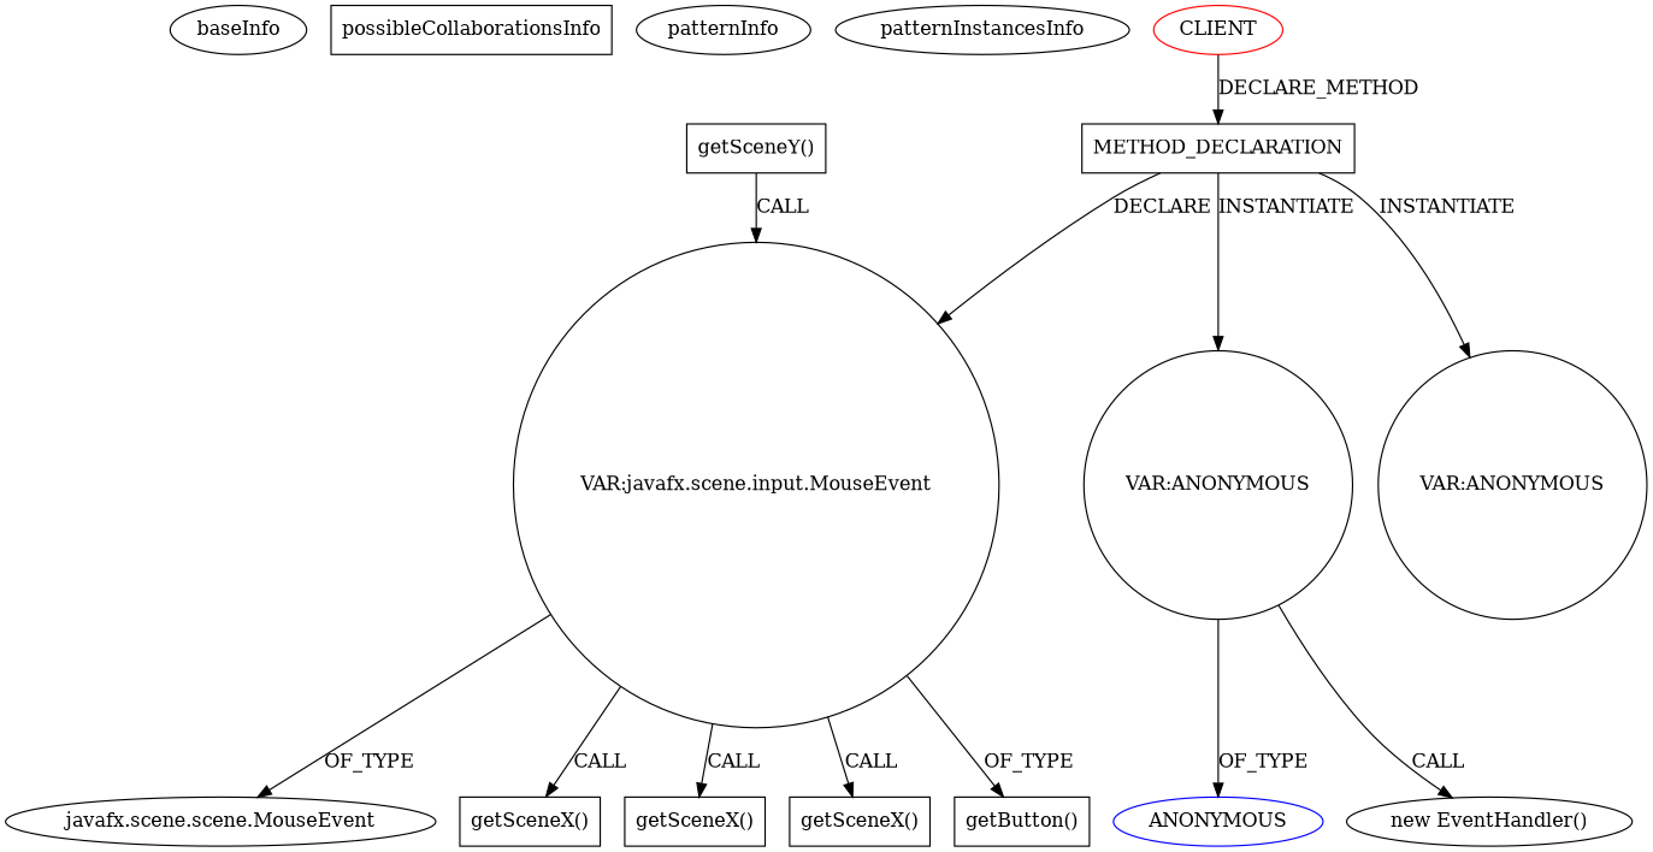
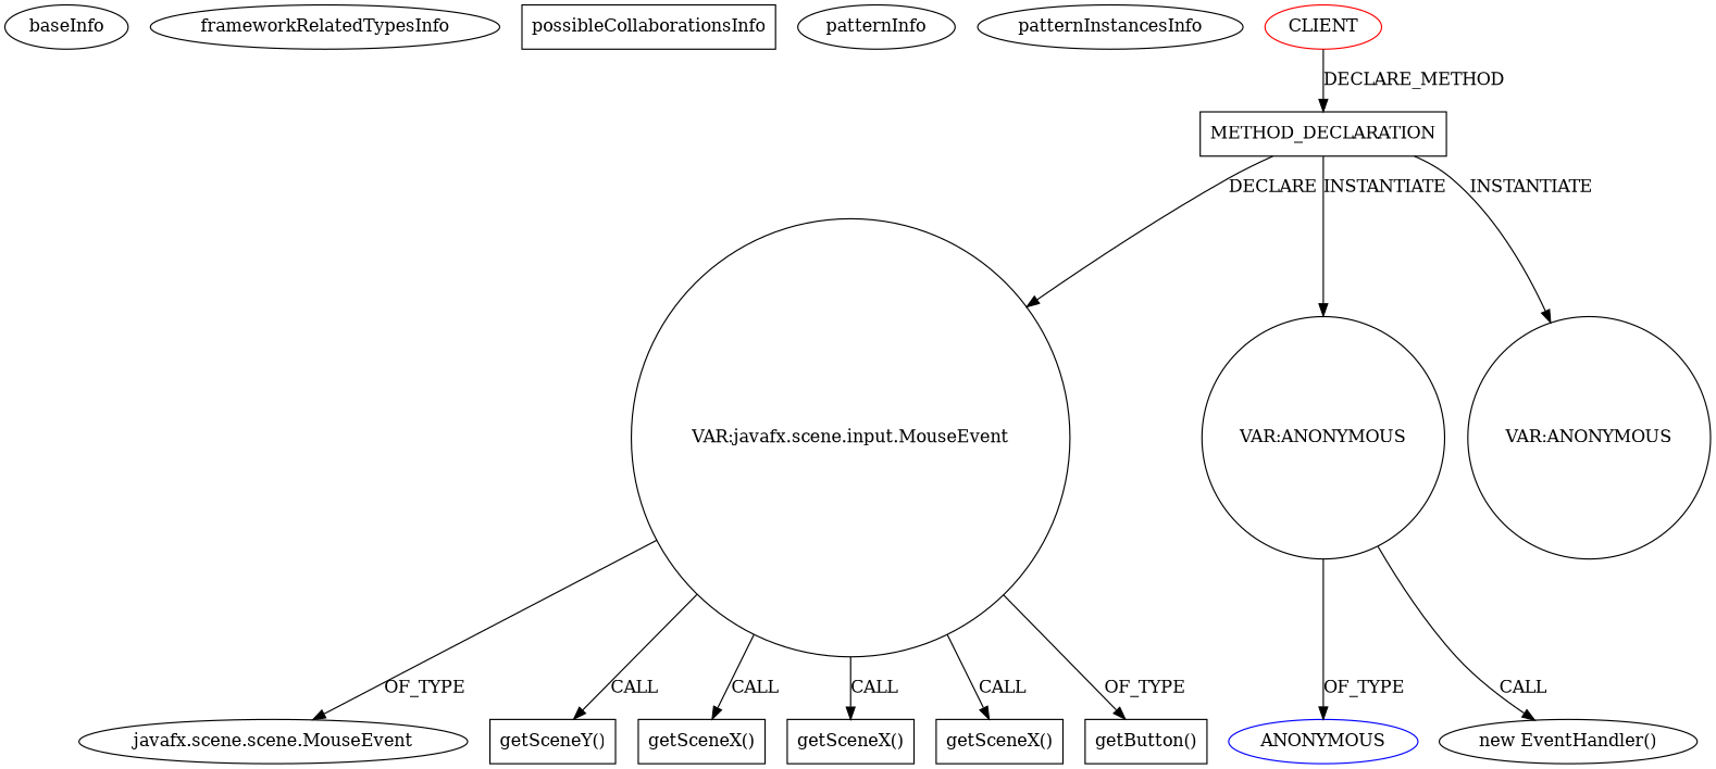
  digraph {
    node [isFrameworkType=false]
    baseInfo [category=pattern graphId=231 isAnonymous=false possibleRelation=false isFrameworkType=""]
+   frameworkRelatedTypesInfo [isFrameworkType=""]
    possibleCollaborationsInfo [shape=box isFrameworkType=""]
    patternInfo [frequency=2.0 patternRootClient=0 isFrameworkType=""]
    patternInstancesInfo [0="mrempala-sp~/mrempala-sp/sp-master/src/application/VcPtVisualSchematicView.java~VcPtVisualSchematicView~3690" 1="mrempala-sp~/mrempala-sp/sp-master/src/application/VcPtVisualSchematicViewClickable.java~VcPtVisualSchematicViewClickable~3668" isFrameworkType=""]
    n6 [label="javafx.scene.scene.MouseEvent" vertexType=FRAMEWORK_CLASS_TYPE]
    n7 [label="VAR:javafx.scene.input.MouseEvent" shape=circle vertexType=VARIABLE_EXPRESION]
    n8 [label="getSceneY()" shape=box vertexType=INSIDE_CALL]
    n9 [label="getSceneX()" shape=box vertexType=INSIDE_CALL]
    n10 [label="getSceneX()" shape=box vertexType=INSIDE_CALL]
    n11 [label="getSceneX()" shape=box vertexType=INSIDE_CALL]
    n12 [label="getButton()" shape=box vertexType=INSIDE_CALL]
    n13 [label=METHOD_DECLARATION shape=box vertexType=CLIENT_METHOD_DECLARATION]
    n14 [label="VAR:ANONYMOUS" shape=circle vertexType=VARIABLE_EXPRESION]
    n15 [label="VAR:ANONYMOUS" shape=circle vertexType=VARIABLE_EXPRESION]
    n16 [color=blue label=ANONYMOUS vertexType=REFERENCE_ANONYMOUS_DECLARATION]
    n17 [label="new EventHandler()" vertexType=CONSTRUCTOR_CALL]
    n18 [color=red label=CLIENT vertexType=ROOT_CLIENT_CLASS_DECLARATION]
    n7 -> n6 [label=OF_TYPE]
-   n8 -> n7 [label=CALL]
+   n7 -> n8 [label=CALL]
    n7 -> n9 [label=CALL]
    n7 -> n10 [label=CALL]
    n7 -> n11 [label=CALL]
    n7 -> n12 [label=OF_TYPE]
    n13 -> n7 [label=DECLARE]
    n13 -> n14 [label=INSTANTIATE]
    n13 -> n15 [label=INSTANTIATE]
    n14 -> n16 [label=OF_TYPE]
    n14 -> n17 [label=CALL]
    n18 -> n13 [label=DECLARE_METHOD]
  }
